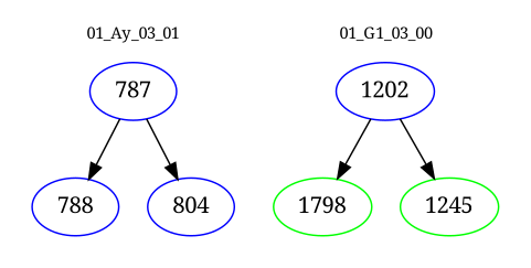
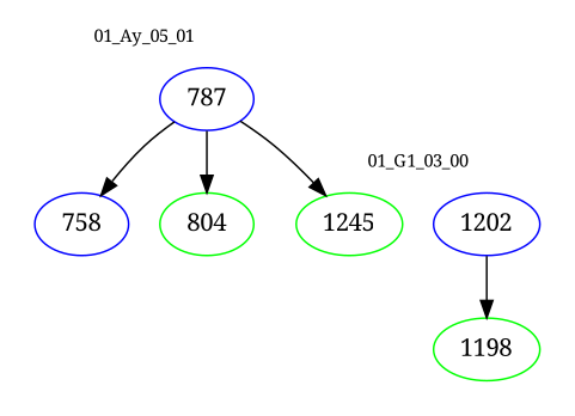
  digraph {
    fontname="Noto Serif"
    node [color=blue fontname="Noto Serif"]
    edge [color=black fontname="Noto Serif"]
    n1 [label=787]
-   n2 [label=788]
-   n3 [label=804]
+   n2 [label=758]
+   n3 [color=green label=804]
    n4 [label=1202]
-   n5 [color=green label=1798]
+   n5 [color=green label=1198]
    n6 [color=green label=1245]
    subgraph cluster_1 {
      color=white
      fontsize=10
-     label="01_Ay_03_01"
+     label="01_Ay_05_01"
      n1
      n2
      n3
    }
    subgraph cluster_2 {
      color=white
      fontsize=10
      label="01_G1_03_00"
      n4
      n5
      n6
    }
    n1 -> n2
    n1 -> n3
    n4 -> n5
-   n4 -> n6
+   n1 -> n6
  }
